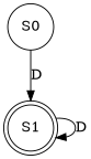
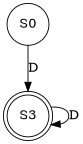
  digraph {
    n1 [label=S0 shape=circle]
-   S1 [shape=doublecircle]
+   S1 [shape=doublecircle label=S3]
    n1 -> S1 [label=D]
    S1 -> S1 [label=D]
  }
